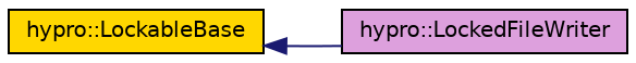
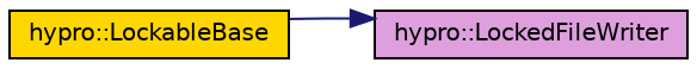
  digraph {
    rankdir=LR
    node [color=black fontname=Helvetica fontsize=10 shape=record style=filled]
    n1 [fillcolor=gold height=0.2 label="hypro::LockableBase" width=0.4]
    n2 [fillcolor=plum height=0.2 label="hypro::LockedFileWriter" width=0.4]
-   n1 -> n2 [color=midnightblue dir=back fontname=Helvetica fontsize=10 labelfontname=Helvetica labelfontsize=10 style=solid]
+   n2 -> n1 [color=midnightblue dir=back fontname=Helvetica fontsize=10 labelfontname=Helvetica labelfontsize=10 style=solid]
  }
